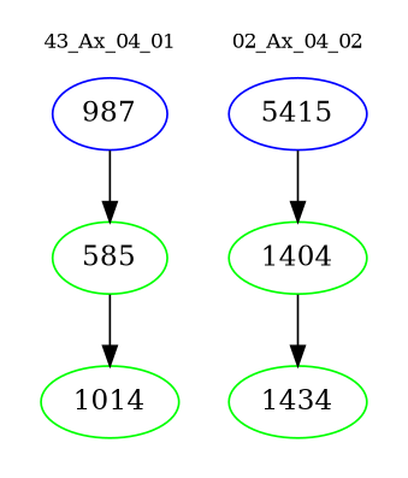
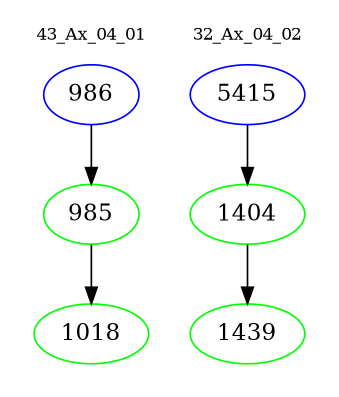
  digraph {
    node [color=green]
    edge [color=black]
-   n1 [color=blue label=987]
-   n2 [label=585]
-   n3 [label=1014]
+   n1 [color=blue label=986]
+   n2 [label=985]
+   n3 [label=1018]
    n4 [color=blue label=5415]
    n5 [label=1404]
-   n6 [label=1434]
+   n6 [label=1439]
    subgraph cluster_1 {
      color=white
      fontsize=10
      label="43_Ax_04_01"
      n1
      n2
      n3
    }
    subgraph cluster_2 {
      color=white
      fontsize=10
-     label="02_Ax_04_02"
+     label="32_Ax_04_02"
      n4
      n5
      n6
    }
    n1 -> n2
    n2 -> n3
    n4 -> n5
    n5 -> n6
  }
